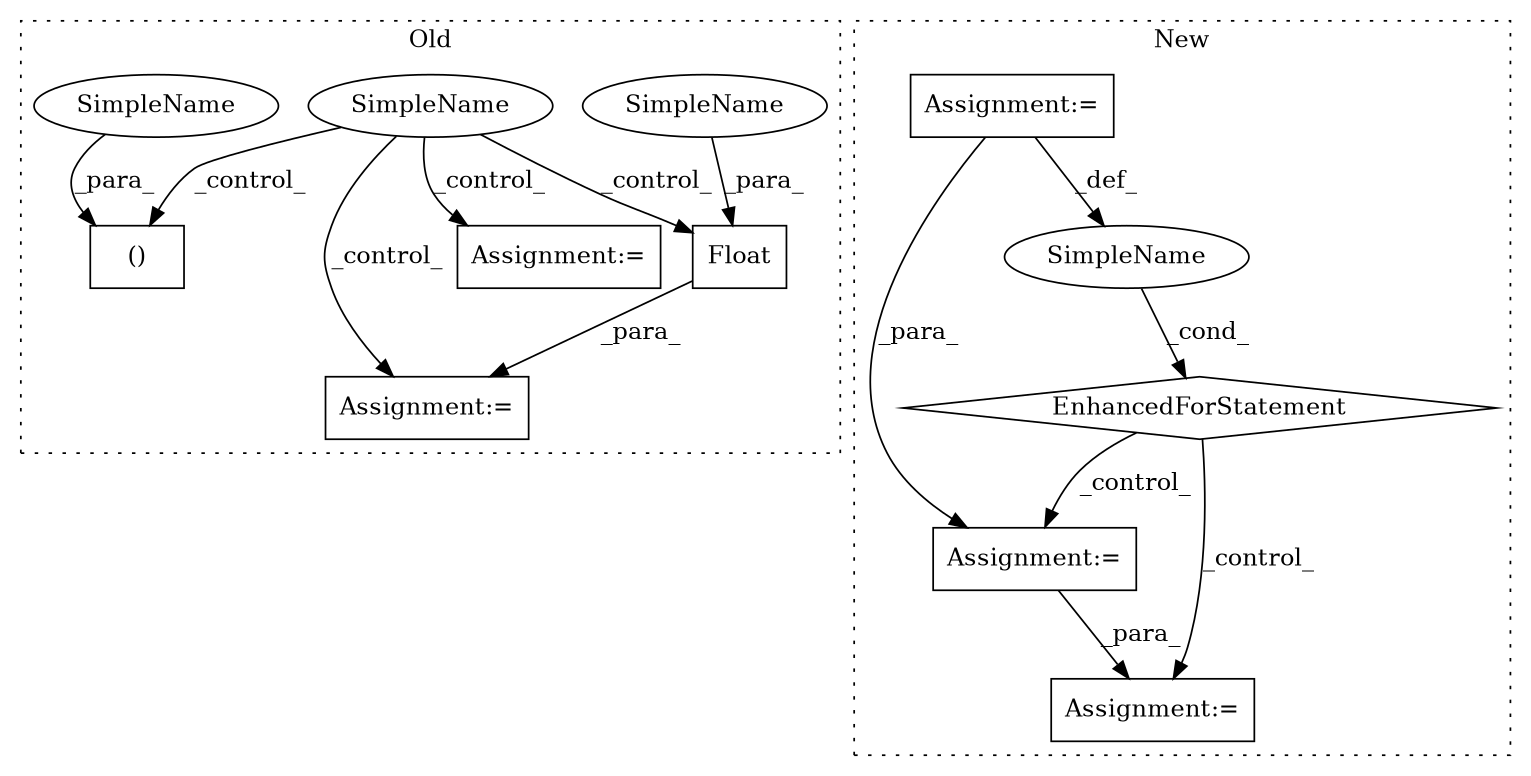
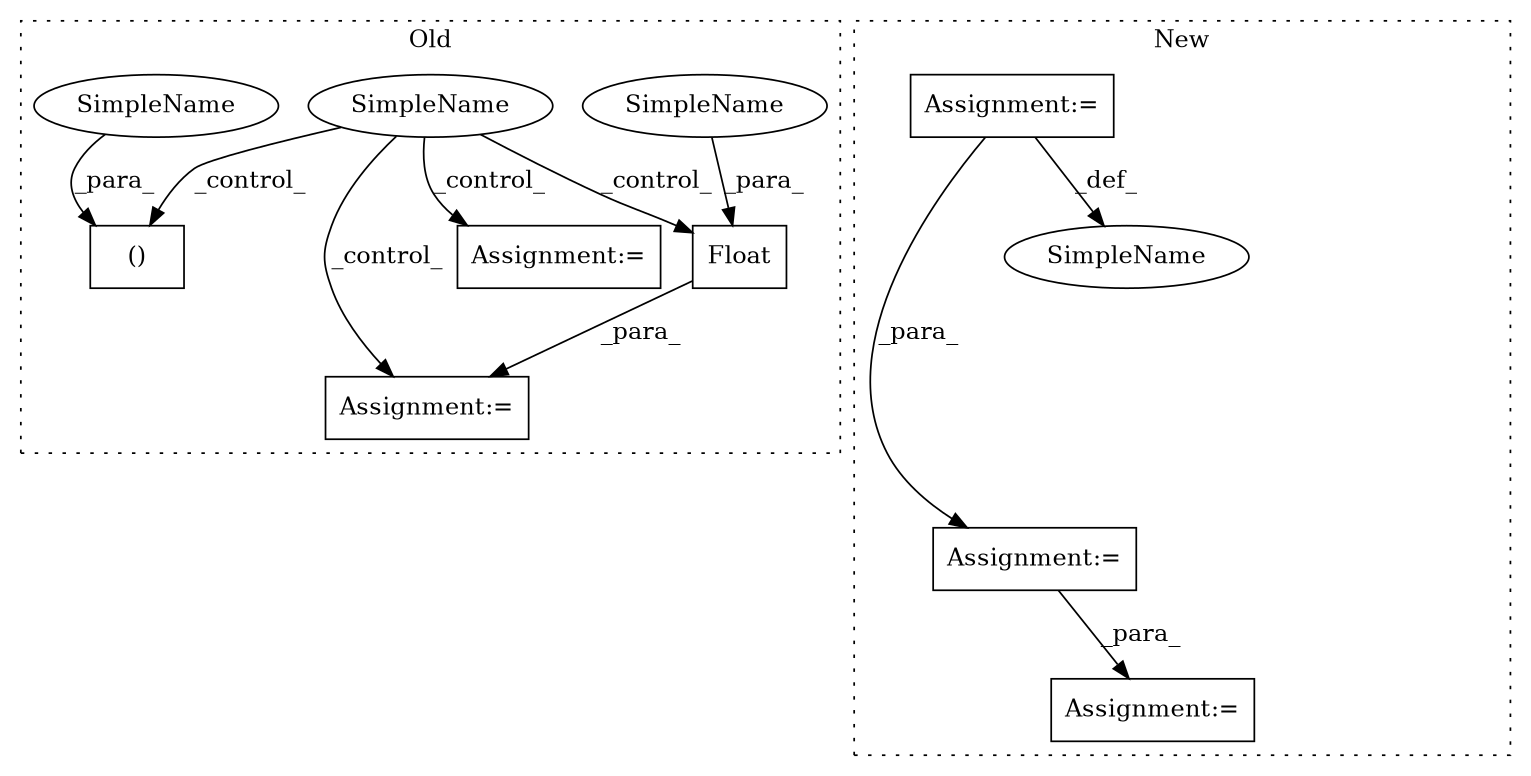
  digraph {
    node [a=7 l=1 s=10682 shape=box]
    n1 [a=32 l="6,1" label=Float s="10757,10775"]
    n2 [label="Assignment:=" s=10756]
    n3 [a=42 label=SimpleName shape=ellipse l="" s=""]
    n4 [l=2 label="Assignment:=" s=10715]
    n5 [a=106 l=33 label="()"]
    n6 [a=42 l=12 label=SimpleName s=10763 shape=ellipse]
    n7 [a=42 l=12 label=SimpleName shape=ellipse]
-   n8 [a=70 l="65,2" label=EnhancedForStatement s="19385,19513" shape=diamond]
    n9 [l="65,2" label="Assignment:=" s="19385,19513"]
    n10 [label="Assignment:=" s=19540]
    n11 [a=42 l=12 label=SimpleName s=19454 shape=ellipse]
    n12 [label="Assignment:=" s=19645]
    subgraph cluster_1 {
      label=Old
      style=dotted
      n1
      n2
      n3
      n4
      n5
      n6
      n7
    }
    subgraph cluster_2 {
      label=New
      style=dotted
-     n8
      n9
      n10
      n11
      n12
    }
    n1 -> n2 [label=_para_]
    n3 -> n1 [label=_control_]
    n3 -> n2 [label=_control_]
    n3 -> n4 [label=_control_]
    n3 -> n5 [label=_control_]
    n6 -> n1 [label=_para_]
    n7 -> n5 [label=_para_]
-   n8 -> n10 [label=_control_]
-   n8 -> n12 [label=_control_]
    n9 -> n10 [label=_para_]
    n9 -> n11 [label=_def_]
    n10 -> n12 [label=_para_]
-   n11 -> n8 [label=_cond_]
  }
